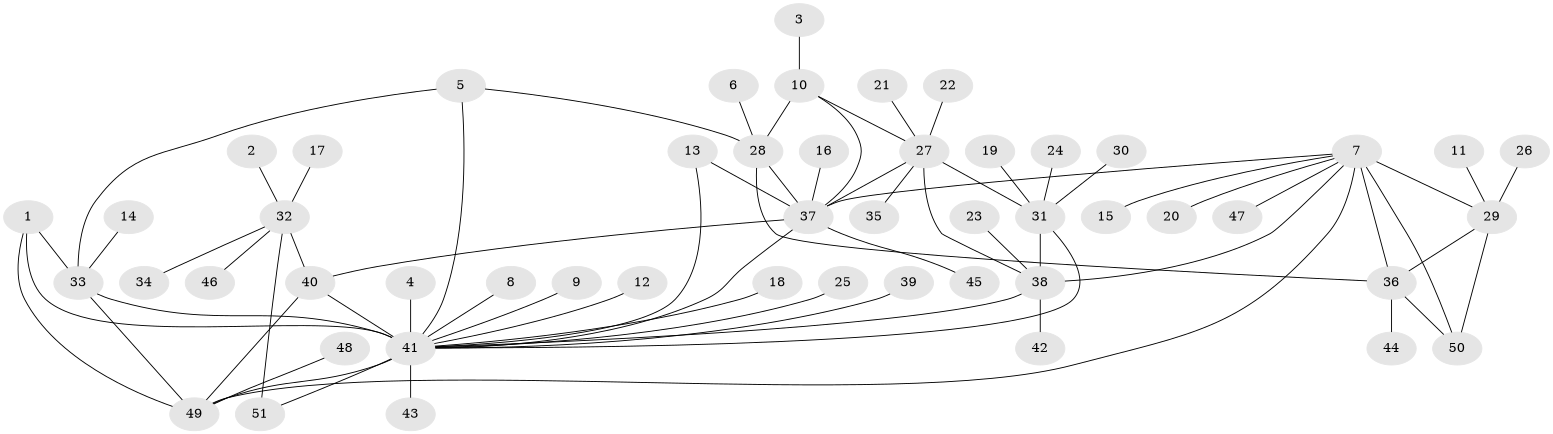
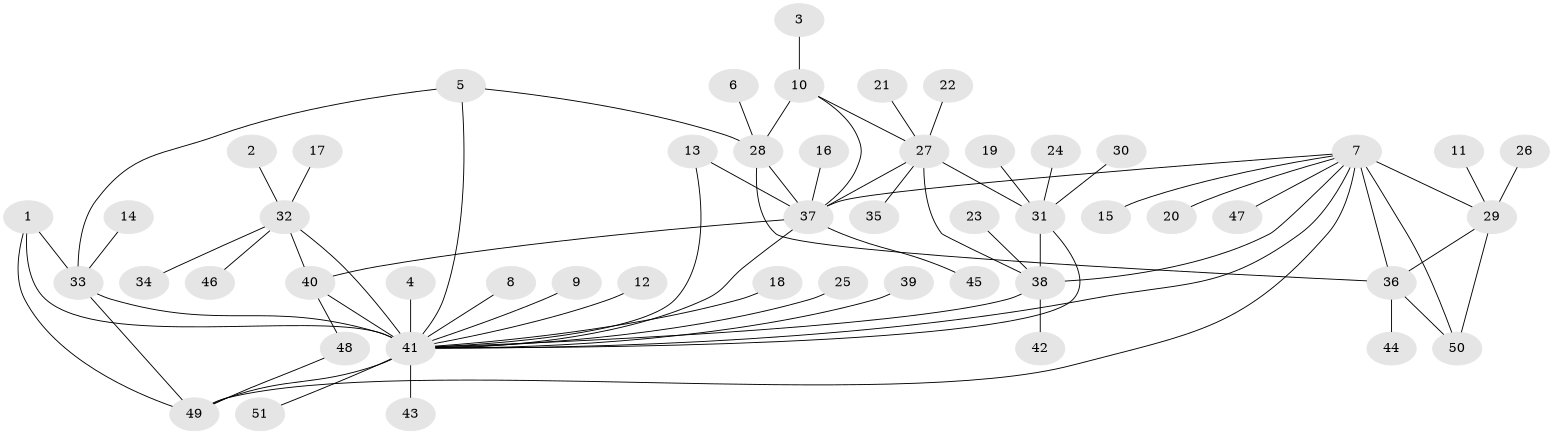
  graph {
    node [color=gray90 style=filled]
    edge [weight=1.0]
    1
    33
    41
    49
    43
    51
    2
    32
    34
    40
    46
    3
    10
    28
    37
    27
    4
    5
    36
    6
    7
    15
    20
    29
    38
    47
    50
    44
    45
    42
    8
    9
    31
    35
    11
    12
    13
    14
    16
    17
    18
    19
    21
    22
    23
    24
    25
    26
    30
    48
    39
    1 -- 33
    1 -- 41 [weight=2.0]
    1 -- 49
    33 -- 41 [weight=2.0]
    33 -- 49
    41 -- 49 [weight=2.0]
    41 -- 43
    41 -- 51
    2 -- 32
-   32 -- 51 [weight=5.0]
+   32 -- 41 [weight=5.0]
    32 -- 34
    32 -- 40 [weight=2.0]
    32 -- 46
    40 -- 41 [weight=2.0]
-   40 -- 49
+   40 -- 48
    3 -- 10
    10 -- 28 [weight=4.0]
    10 -- 37 [weight=2.0]
    10 -- 27
    28 -- 37 [weight=2.0]
    28 -- 36
    37 -- 41
    37 -- 40 [weight=2.0]
    37 -- 45
    27 -- 37
    27 -- 38 [weight=4.0]
    27 -- 31 [weight=2.0]
    27 -- 35
    4 -- 41
    5 -- 33
    5 -- 41
    5 -- 28
    36 -- 50
    36 -- 44
    6 -- 28
+   7 -- 41
    7 -- 49
    7 -- 37
    7 -- 36 [weight=2.0]
    7 -- 15
    7 -- 20
    7 -- 29 [weight=2.0]
    7 -- 38
    7 -- 47
    7 -- 50 [weight=2.0]
    29 -- 36
    29 -- 50
    38 -- 41
    38 -- 42
    8 -- 41
    9 -- 41
    31 -- 41
    31 -- 38 [weight=2.0]
    11 -- 29
    12 -- 41
    13 -- 41
    13 -- 37
    14 -- 33
    16 -- 37
    17 -- 32
    18 -- 41
    19 -- 31
    21 -- 27
    22 -- 27
    23 -- 38
    24 -- 31
    25 -- 41
    26 -- 29
    30 -- 31
    48 -- 49
    39 -- 41
  }
